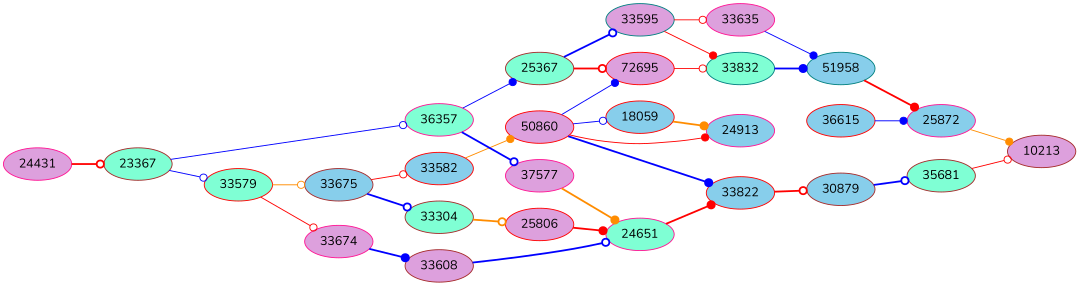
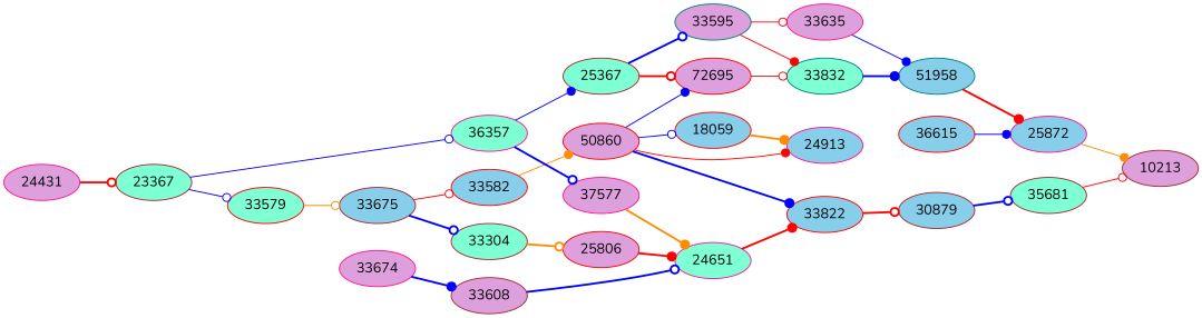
  strict digraph {
    fontname=Nunito
    rankdir=LR
    node [color=brown fillcolor=plum fontname=Nunito style=filled]
    edge [arrowhead=odot color=blue fontname=Nunito style=solid]
    n1 [label=10213]
    n2 [color=deeppink fillcolor=skyblue label=25872]
    n3 [fillcolor=aquamarine label=35681]
    n4 [color=red fillcolor=skyblue label=36615]
    n5 [color=teal fillcolor=skyblue label=51958]
    n6 [fillcolor=skyblue label=30879]
    n7 [color=teal fillcolor=aquamarine label=33832]
    n8 [color=deeppink label=33635]
    n9 [color=red fillcolor=skyblue label=33822]
    n10 [color=deeppink fillcolor=skyblue label=24913]
    n11 [color=red label=72695]
    n12 [color=teal label=33595]
    n13 [color=deeppink fillcolor=aquamarine label=24651]
    n14 [color=red label=50860]
    n15 [color=red fillcolor=skyblue label=18059]
    n16 [fillcolor=aquamarine label=25367]
    n17 [color=red label=25806]
    n18 [label=33608]
    n19 [color=deeppink label=37577]
    n20 [color=red fillcolor=skyblue label=33582]
    n21 [color=deeppink fillcolor=aquamarine label=36357]
    n22 [fillcolor=aquamarine label=33304]
    n23 [color=deeppink label=33674]
    n24 [fillcolor=skyblue label=33675]
    n25 [fillcolor=aquamarine label=23367]
    n26 [color=red fillcolor=aquamarine label=33579]
    n27 [color=deeppink label=24431]
    n2 -> n1 [arrowhead=dot color=darkorange]
    n3 -> n1 [color=red]
    n4 -> n2 [arrowhead=dot]
    n5 -> n2 [arrowhead=dot color=red style=bold]
    n6 -> n3 [style=bold]
    n7 -> n5 [arrowhead=dot style=bold]
    n8 -> n5 [arrowhead=dot]
    n9 -> n6 [color=red style=bold]
    n11 -> n7 [color=red]
    n12 -> n7 [arrowhead=dot color=red]
    n12 -> n8 [color=red]
    n13 -> n9 [arrowhead=dot color=red style=bold]
    n14 -> n9 [arrowhead=dot style=bold]
    n14 -> n10 [arrowhead=dot color=red]
    n14 -> n11 [arrowhead=dot]
    n14 -> n15
    n15 -> n10 [arrowhead=dot color=darkorange style=bold]
    n16 -> n11 [color=red style=bold]
    n16 -> n12 [style=bold]
    n17 -> n13 [arrowhead=dot color=red style=bold]
    n18 -> n13 [style=bold]
    n19 -> n13 [arrowhead=dot color=darkorange style=bold]
    n20 -> n14 [arrowhead=dot color=darkorange]
    n21 -> n16 [arrowhead=dot]
    n21 -> n19 [style=bold]
    n22 -> n17 [color=darkorange style=bold]
    n23 -> n18 [arrowhead=dot style=bold]
    n24 -> n20 [color=red]
    n24 -> n22 [style=bold]
    n25 -> n21
    n25 -> n26
-   n26 -> n23 [color=red]
    n26 -> n24 [color=darkorange]
    n27 -> n25 [color=red style=bold]
  }
